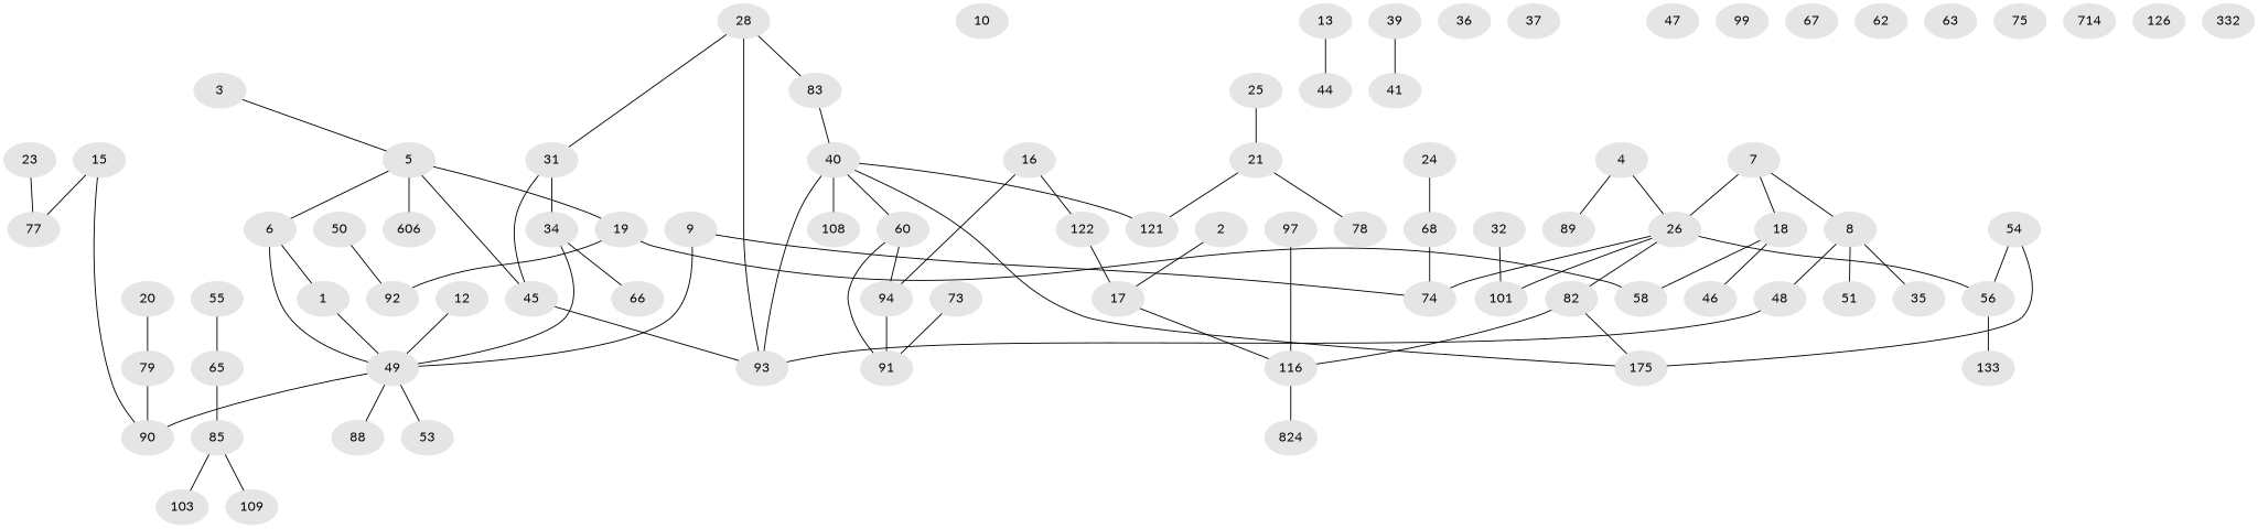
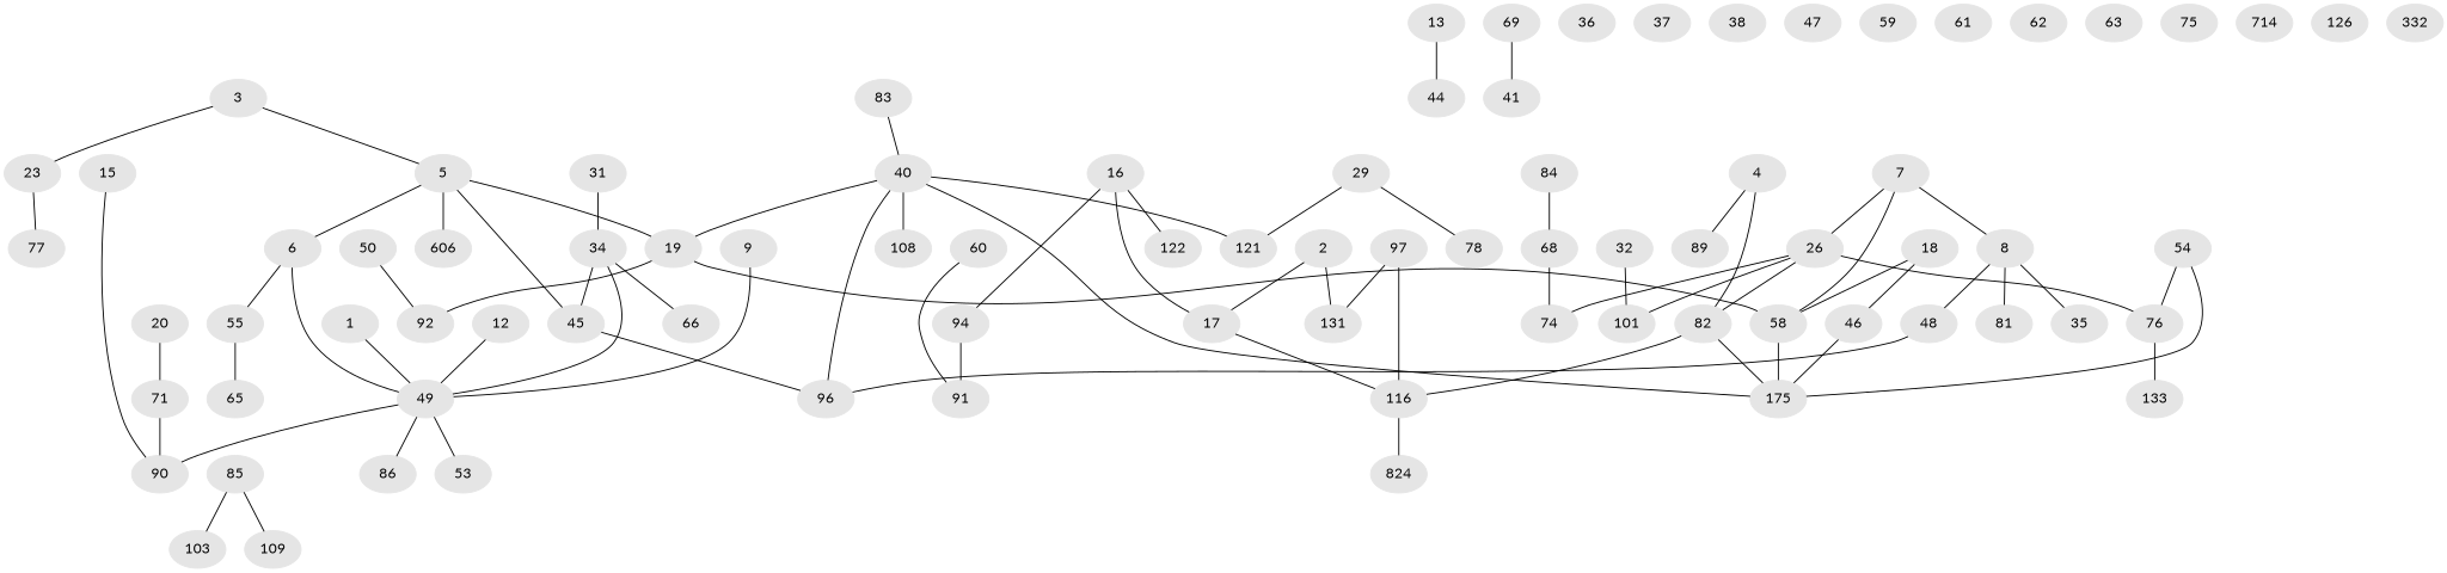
  graph {
    fontname=Lato
    node [color=gray90 fontname=Lato style=filled]
    edge [fontname=Lato]
    49 [super="+119"]
    90
    53
-   86 [label=88]
+   86
    1
    2 [super="+80"]
+   131
    17 [super="+22"]
    16 [super="+107"]
    94
    122
    5 [super="+52"]
    6 [super="+43"]
    19 [super="+30"]
    n15 [label=606]
    45 [super="+130"]
    3
    23 [super="+60"]
    77
    4 [super="+100"]
    26 [super="+98"]
    89
    74 [super="+112"]
-   76 [label=56]
+   76
    82 [super="+120"]
    101 [super="+127"]
    55
    58 [super="+69"]
    92
    40 [super="+81"]
    n31 [label=175 super="+128"]
-   93 [super="+102"]
+   93 [super="+102" label=96]
    121
    n34 [label=60 super="+118"]
    108
    65 [super="+78"]
    7 [super="+72"]
    8 [super="+27"]
    35
    48 [super="+54"]
-   51
+   51 [label=81]
    9
-   10 [super="+113"]
    15 [super="+64"]
-   29 [super="+57" label=21]
+   29 [super="+57"]
    n46 [label=78]
    12
-   73 [super="+110"]
    n49 [label=91 super="+123"]
    13
    44
    n52 [label=54]
    133
    n54 [label=824]
    116
    18 [super="+56"]
    46
    20 [super="+70"]
-   71 [super="+87" label=79]
-   39 [super="+79"]
+   71 [super="+87"]
+   39 [super="+79" label=69]
    41
-   24 [super="+134"]
+   24 [super="+134" label=84]
    68
-   25
-   28 [super="+104"]
    31 [super="+42"]
    83
    34
    66 [super="+84"]
    32
    36
    37
+   38
    47
    50
    85 [super="+99"]
-   59 [label=99]
-   61 [label=67]
+   59
+   61
    62
    63
    103 [super="+129"]
    109
    75
    97 [super="+125"]
    n85 [label=714]
    126
    n87 [label=332]
    49 -- 90
    49 -- 53
    49 -- 86
    1 -- 49
+   2 -- 131
    2 -- 17
    17 -- 116
-   122 -- 17
+   16 -- 17
    16 -- 94
    16 -- 122
    94 -- n49
    5 -- 6
    5 -- 19
    5 -- n15
    5 -- 45
    6 -- 49
-   6 -- 1
+   6 -- 55
    19 -- 58 [weight=2]
    19 -- 92
    45 -- 93
    3 -- 5
+   3 -- 23
    23 -- 77
-   4 -- 26
+   4 -- 82
    4 -- 89
    26 -- 74
    26 -- 76
    26 -- 82
    26 -- 101
    76 -- 133
    82 -- n31
    82 -- 116
    55 -- 65
+   58 -- n31
    40 -- n31
    40 -- 93
    40 -- 121
-   40 -- n34
+   40 -- 19
    40 -- 108
-   n34 -- 94
    n34 -- n49
-   65 -- 85
    7 -- 26
-   7 -- 18
+   7 -- 58
    7 -- 8
    8 -- 35
    8 -- 48
    8 -- 51
    48 -- 93
    9 -- 49
-   9 -- 74
    15 -- 90
-   15 -- 77
    29 -- 121
    29 -- n46
    12 -- 49
-   73 -- n49
    13 -- 44
    n52 -- 76
    n52 -- n31
    116 -- n54
    18 -- 58
    18 -- 46
+   46 -- n31
    20 -- 71
    71 -- 90
    39 -- 41
    24 -- 68
    68 -- 74
-   25 -- 29
-   28 -- 93
-   28 -- 31
-   28 -- 83
    31 -- 34
    83 -- 40
    34 -- 49
-   31 -- 45
+   34 -- 45
    34 -- 66
    32 -- 101
    50 -- 92
    85 -- 103
    85 -- 109
+   97 -- 131
    97 -- 116
  }
